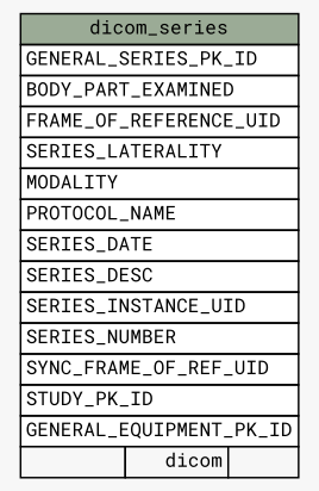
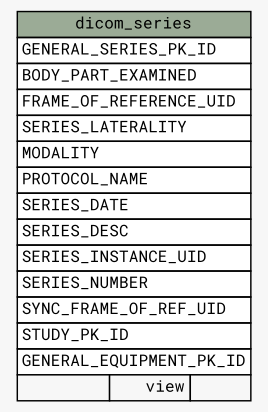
  digraph {
    bgcolor="#f7f7f7"
    rankdir=RL
    fontname="Roboto Mono"
-   n1 [fontname="Roboto Mono" fontsize=11 label=<     <TABLE BORDER="0" CELLBORDER="1" CELLSPACING="0" BGCOLOR="#ffffff">       <TR><TD PORT="dicom_series.heading" COLSPAN="3" BGCOLOR="#9bab96" ALIGN="CENTER">dicom_series</TD></TR>       <TR><TD PORT="GENERAL_SERIES_PK_ID" COLSPAN="3" ALIGN="LEFT">GENERAL_SERIES_PK_ID</TD></TR>       <TR><TD PORT="BODY_PART_EXAMINED" COLSPAN="3" ALIGN="LEFT">BODY_PART_EXAMINED</TD></TR>       <TR><TD PORT="FRAME_OF_REFERENCE_UID" COLSPAN="3" ALIGN="LEFT">FRAME_OF_REFERENCE_UID</TD></TR>       <TR><TD PORT="SERIES_LATERALITY" COLSPAN="3" ALIGN="LEFT">SERIES_LATERALITY</TD></TR>       <TR><TD PORT="MODALITY" COLSPAN="3" ALIGN="LEFT">MODALITY</TD></TR>       <TR><TD PORT="PROTOCOL_NAME" COLSPAN="3" ALIGN="LEFT">PROTOCOL_NAME</TD></TR>       <TR><TD PORT="SERIES_DATE" COLSPAN="3" ALIGN="LEFT">SERIES_DATE</TD></TR>       <TR><TD PORT="SERIES_DESC" COLSPAN="3" ALIGN="LEFT">SERIES_DESC</TD></TR>       <TR><TD PORT="SERIES_INSTANCE_UID" COLSPAN="3" ALIGN="LEFT">SERIES_INSTANCE_UID</TD></TR>       <TR><TD PORT="SERIES_NUMBER" COLSPAN="3" ALIGN="LEFT">SERIES_NUMBER</TD></TR>       <TR><TD PORT="SYNC_FRAME_OF_REF_UID" COLSPAN="3" ALIGN="LEFT">SYNC_FRAME_OF_REF_UID</TD></TR>       <TR><TD PORT="STUDY_PK_ID" COLSPAN="3" ALIGN="LEFT">STUDY_PK_ID</TD></TR>       <TR><TD PORT="GENERAL_EQUIPMENT_PK_ID" COLSPAN="3" ALIGN="LEFT">GENERAL_EQUIPMENT_PK_ID</TD></TR>       <TR><TD ALIGN="LEFT" BGCOLOR="#f7f7f7">  </TD><TD ALIGN="RIGHT" BGCOLOR="#f7f7f7">dicom</TD><TD ALIGN="RIGHT" BGCOLOR="#f7f7f7">  </TD></TR>     </TABLE>> shape=plaintext]
+   n1 [fontname="Roboto Mono" fontsize=11 label=<     <TABLE BORDER="0" CELLBORDER="1" CELLSPACING="0" BGCOLOR="#ffffff">       <TR><TD PORT="dicom_series.heading" COLSPAN="3" BGCOLOR="#9bab96" ALIGN="CENTER">dicom_series</TD></TR>       <TR><TD PORT="GENERAL_SERIES_PK_ID" COLSPAN="3" ALIGN="LEFT">GENERAL_SERIES_PK_ID</TD></TR>       <TR><TD PORT="BODY_PART_EXAMINED" COLSPAN="3" ALIGN="LEFT">BODY_PART_EXAMINED</TD></TR>       <TR><TD PORT="FRAME_OF_REFERENCE_UID" COLSPAN="3" ALIGN="LEFT">FRAME_OF_REFERENCE_UID</TD></TR>       <TR><TD PORT="SERIES_LATERALITY" COLSPAN="3" ALIGN="LEFT">SERIES_LATERALITY</TD></TR>       <TR><TD PORT="MODALITY" COLSPAN="3" ALIGN="LEFT">MODALITY</TD></TR>       <TR><TD PORT="PROTOCOL_NAME" COLSPAN="3" ALIGN="LEFT">PROTOCOL_NAME</TD></TR>       <TR><TD PORT="SERIES_DATE" COLSPAN="3" ALIGN="LEFT">SERIES_DATE</TD></TR>       <TR><TD PORT="SERIES_DESC" COLSPAN="3" ALIGN="LEFT">SERIES_DESC</TD></TR>       <TR><TD PORT="SERIES_INSTANCE_UID" COLSPAN="3" ALIGN="LEFT">SERIES_INSTANCE_UID</TD></TR>       <TR><TD PORT="SERIES_NUMBER" COLSPAN="3" ALIGN="LEFT">SERIES_NUMBER</TD></TR>       <TR><TD PORT="SYNC_FRAME_OF_REF_UID" COLSPAN="3" ALIGN="LEFT">SYNC_FRAME_OF_REF_UID</TD></TR>       <TR><TD PORT="STUDY_PK_ID" COLSPAN="3" ALIGN="LEFT">STUDY_PK_ID</TD></TR>       <TR><TD PORT="GENERAL_EQUIPMENT_PK_ID" COLSPAN="3" ALIGN="LEFT">GENERAL_EQUIPMENT_PK_ID</TD></TR>       <TR><TD ALIGN="LEFT" BGCOLOR="#f7f7f7">  </TD><TD ALIGN="RIGHT" BGCOLOR="#f7f7f7">view</TD><TD ALIGN="RIGHT" BGCOLOR="#f7f7f7">  </TD></TR>     </TABLE>> shape=plaintext]
  }
